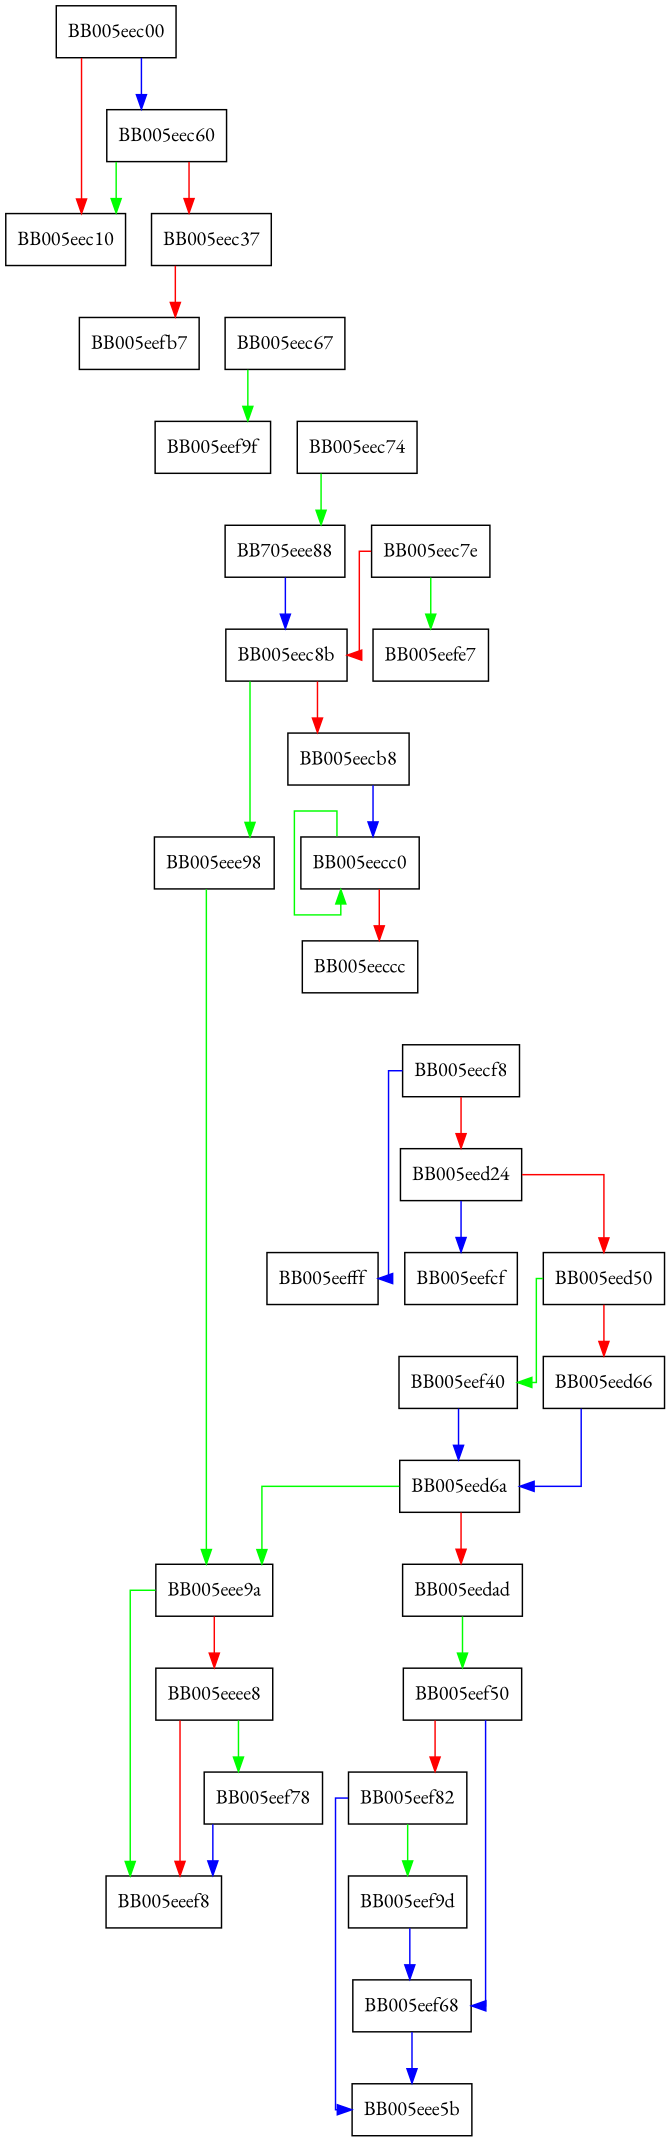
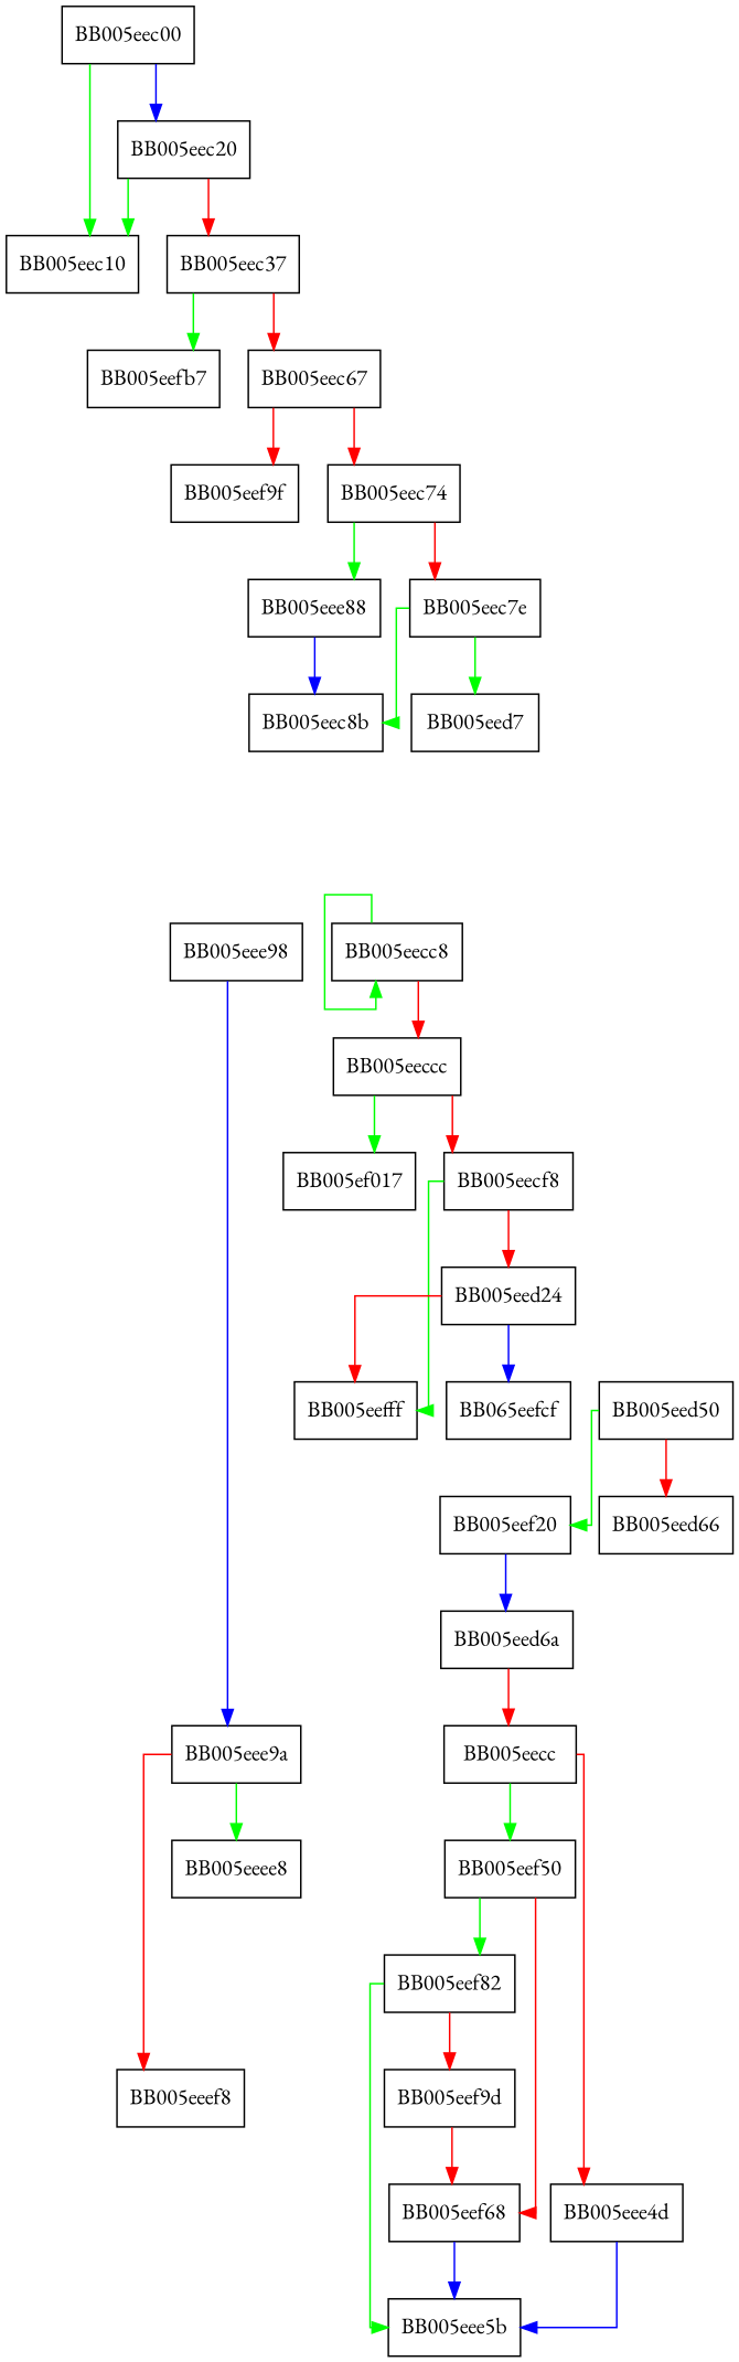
  digraph {
    fontname="EB Garamond"
    splines=ortho
    node [fontname="EB Garamond" shape=box]
    edge [color=red fontname="EB Garamond"]
    BB005eec00
-   BB005eec20 [label=BB005eec60]
+   BB005eec20
    BB005eec10
    BB005eec37
    BB005eefb7
    BB005eec67
    BB005eef9f
    BB005eec74
-   BB005eee88 [label=BB705eee88]
+   BB005eee88
    BB005eec7e
    BB005eec8b
-   BB005eefe7
+   BB005eefe7 [label=BB005eed7]
    BB005eee98
-   BB005eecb8
    BB005eee9a
-   BB005eecc0
+   BB005eecc0 [label=BB005eecc8]
    BB005eeef8
    BB005eeee8
    BB005eeccc
+   BB005ef017
    BB005eecf8
    BB005eefff
    BB005eed24
-   BB005eefcf
+   BB005eefcf [label=BB065eefcf]
    BB005eed50
-   BB005eef40
+   BB005eef40 [label=BB005eef20]
    BB005eed66
    BB005eed6a
-   BB005eedad
+   BB005eedad [label=BB005eecc]
    BB005eef50
-   BB005eef78
+   BB005eee4d
    BB005eef82
    BB005eef68
    BB005eee5b
    BB005eef9d
    BB005eec00 -> BB005eec20 [color=blue]
-   BB005eec00 -> BB005eec10
+   BB005eec00 -> BB005eec10 [color=green]
    BB005eec20 -> BB005eec10 [color=green]
    BB005eec20 -> BB005eec37
-   BB005eec37 -> BB005eefb7
-   BB005eec67 -> BB005eef9f [color=green]
+   BB005eec37 -> BB005eefb7 [color=green]
+   BB005eec37 -> BB005eec67
+   BB005eec67 -> BB005eef9f
+   BB005eec67 -> BB005eec74
    BB005eec74 -> BB005eee88 [color=green]
+   BB005eec74 -> BB005eec7e
    BB005eee88 -> BB005eec8b [color=blue]
-   BB005eec7e -> BB005eec8b
+   BB005eec7e -> BB005eec8b [color=green]
    BB005eec7e -> BB005eefe7 [color=green]
-   BB005eec8b -> BB005eee98 [color=green]
-   BB005eec8b -> BB005eecb8
-   BB005eee98 -> BB005eee9a [color=green]
-   BB005eecb8 -> BB005eecc0 [color=blue]
-   BB005eee9a -> BB005eeef8 [color=green]
-   BB005eee9a -> BB005eeee8
+   BB005eee98 -> BB005eee9a [color=blue]
+   BB005eee9a -> BB005eeef8
+   BB005eee9a -> BB005eeee8 [color=green]
    BB005eecc0 -> BB005eecc0 [color=green]
    BB005eecc0 -> BB005eeccc
-   BB005eeee8 -> BB005eeef8
-   BB005eeee8 -> BB005eef78 [color=green]
-   BB005eecf8 -> BB005eefff [color=blue]
+   BB005eeccc -> BB005ef017 [color=green]
+   BB005eeccc -> BB005eecf8
+   BB005eecf8 -> BB005eefff [color=green]
    BB005eecf8 -> BB005eed24
    BB005eed24 -> BB005eefcf [color=blue]
-   BB005eed24 -> BB005eed50
+   BB005eed24 -> BB005eefff
    BB005eed50 -> BB005eef40 [color=green]
    BB005eed50 -> BB005eed66
    BB005eef40 -> BB005eed6a [color=blue]
-   BB005eed66 -> BB005eed6a [color=blue]
-   BB005eed6a -> BB005eee9a [color=green]
    BB005eed6a -> BB005eedad
    BB005eedad -> BB005eef50 [color=green]
-   BB005eef50 -> BB005eef82
-   BB005eef50 -> BB005eef68 [color=blue]
-   BB005eef78 -> BB005eeef8 [color=blue]
-   BB005eef82 -> BB005eee5b [color=blue]
-   BB005eef82 -> BB005eef9d [color=green]
+   BB005eedad -> BB005eee4d
+   BB005eef50 -> BB005eef82 [color=green]
+   BB005eef50 -> BB005eef68
+   BB005eee4d -> BB005eee5b [color=blue]
+   BB005eef82 -> BB005eee5b [color=green]
+   BB005eef82 -> BB005eef9d
    BB005eef68 -> BB005eee5b [color=blue]
-   BB005eef9d -> BB005eef68 [color=blue]
+   BB005eef9d -> BB005eef68
  }
